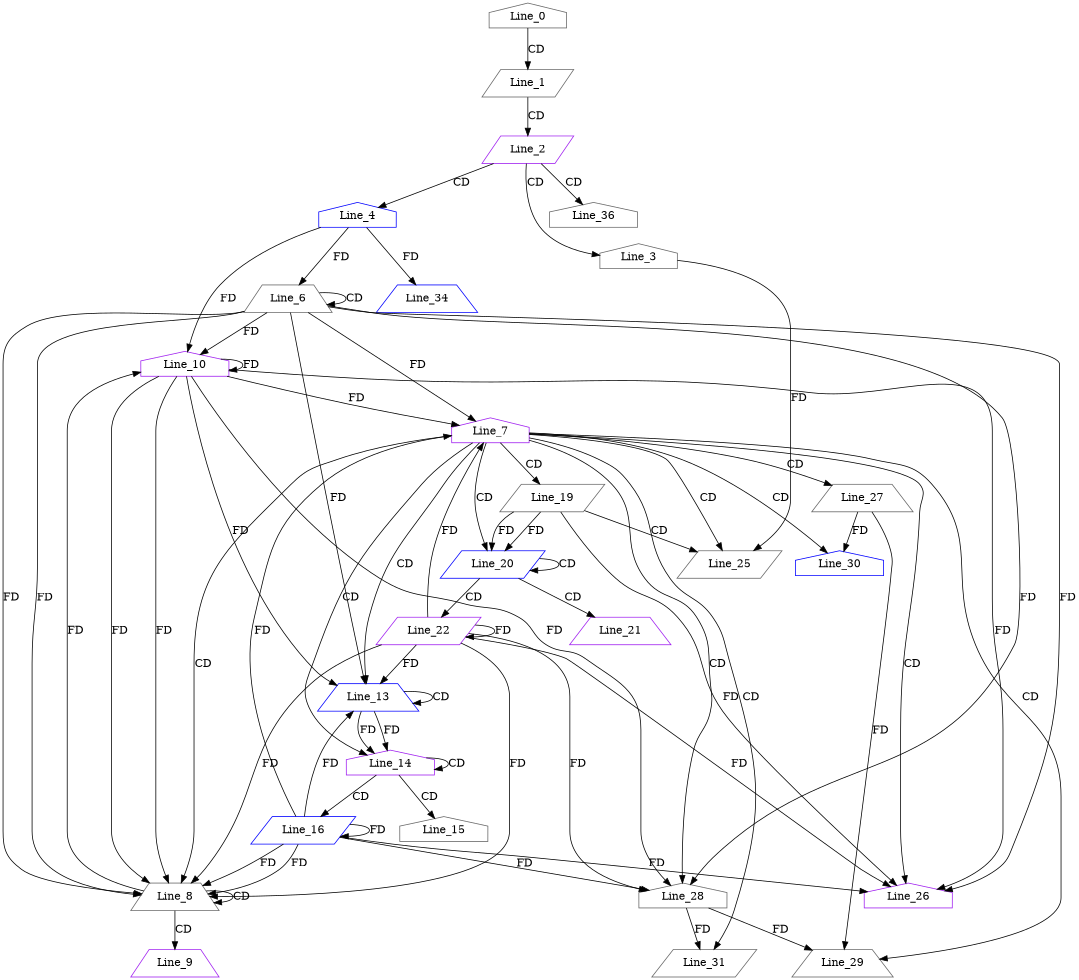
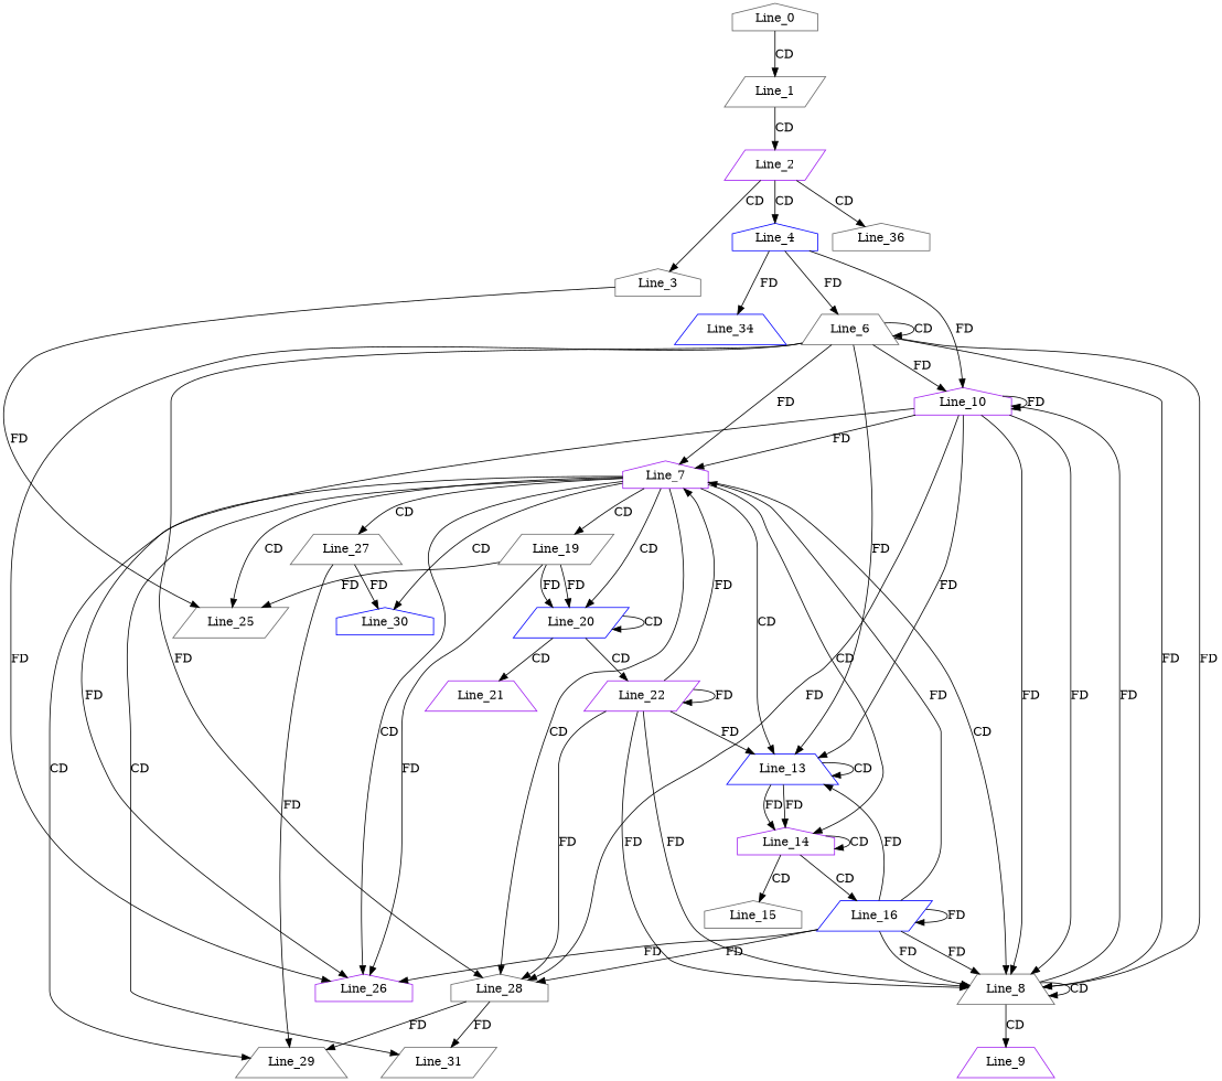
  digraph {
    node [color=gray40 shape=house]
    Line_1 [shape=parallelogram]
    Line_0
    Line_2 [color=purple shape=parallelogram]
    Line_3
    Line_4 [color=blue]
    Line_36
    Line_25 [shape=parallelogram]
    Line_6 [shape=trapezium]
    Line_10 [color=purple]
    Line_34 [color=blue shape=trapezium]
    Line_7 [color=purple]
    Line_8 [shape=trapezium]
    Line_13 [color=blue shape=trapezium]
    Line_26 [color=purple]
    Line_28
    Line_14 [color=purple]
    Line_19 [shape=parallelogram]
    Line_20 [color=blue shape=parallelogram]
    Line_27 [shape=trapezium]
    Line_29 [shape=trapezium]
    Line_30 [color=blue]
    Line_31 [shape=parallelogram]
    Line_9 [color=purple shape=trapezium]
    Line_15
    Line_16 [color=blue shape=parallelogram]
    Line_21 [color=purple shape=trapezium]
    Line_22 [color=purple shape=parallelogram]
    Line_1 -> Line_2 [label=CD]
    Line_0 -> Line_1 [label=CD]
    Line_2 -> Line_3 [label=CD]
    Line_2 -> Line_4 [label=CD]
    Line_2 -> Line_36 [label=CD]
    Line_3 -> Line_25 [label=FD]
    Line_4 -> Line_6 [label=FD]
    Line_4 -> Line_10 [label=FD]
    Line_4 -> Line_34 [label=FD]
    Line_6 -> Line_6 [label=CD]
    Line_6 -> Line_10 [label=FD]
    Line_6 -> Line_7 [label=FD]
    Line_6 -> Line_8 [label=FD]
    Line_6 -> Line_8 [label=FD]
    Line_6 -> Line_13 [label=FD]
    Line_6 -> Line_26 [label=FD]
    Line_6 -> Line_28 [label=FD]
    Line_10 -> Line_10 [label=FD]
    Line_10 -> Line_7 [label=FD]
    Line_10 -> Line_8 [label=FD]
    Line_10 -> Line_8 [label=FD]
    Line_10 -> Line_13 [label=FD]
    Line_10 -> Line_26 [label=FD]
    Line_10 -> Line_28 [label=FD]
    Line_7 -> Line_25 [label=CD]
    Line_7 -> Line_8 [label=CD]
    Line_7 -> Line_13 [label=CD]
    Line_7 -> Line_26 [label=CD]
    Line_7 -> Line_28 [label=CD]
    Line_7 -> Line_14 [label=CD]
    Line_7 -> Line_19 [label=CD]
    Line_7 -> Line_20 [label=CD]
    Line_7 -> Line_27 [label=CD]
    Line_7 -> Line_29 [label=CD]
    Line_7 -> Line_30 [label=CD]
    Line_7 -> Line_31 [label=CD]
    Line_8 -> Line_10 [label=FD]
    Line_8 -> Line_8 [label=CD]
    Line_8 -> Line_9 [label=CD]
    Line_13 -> Line_13 [label=CD]
    Line_13 -> Line_14 [label=FD]
    Line_13 -> Line_14 [label=FD]
    Line_28 -> Line_29 [label=FD]
    Line_28 -> Line_31 [label=FD]
    Line_14 -> Line_14 [label=CD]
    Line_14 -> Line_15 [label=CD]
    Line_14 -> Line_16 [label=CD]
-   Line_19 -> Line_25 [label=CD]
+   Line_19 -> Line_25 [label=FD]
    Line_19 -> Line_26 [label=FD]
    Line_19 -> Line_20 [label=FD]
    Line_19 -> Line_20 [label=FD]
    Line_20 -> Line_20 [label=CD]
    Line_20 -> Line_21 [label=CD]
    Line_20 -> Line_22 [label=CD]
    Line_27 -> Line_29 [label=FD]
    Line_27 -> Line_30 [label=FD]
    Line_16 -> Line_7 [label=FD]
    Line_16 -> Line_8 [label=FD]
    Line_16 -> Line_8 [label=FD]
    Line_16 -> Line_13 [label=FD]
    Line_16 -> Line_26 [label=FD]
    Line_16 -> Line_28 [label=FD]
    Line_16 -> Line_16 [label=FD]
    Line_22 -> Line_7 [label=FD]
    Line_22 -> Line_8 [label=FD]
    Line_22 -> Line_8 [label=FD]
    Line_22 -> Line_13 [label=FD]
-   Line_22 -> Line_26 [label=FD]
    Line_22 -> Line_28 [label=FD]
    Line_22 -> Line_22 [label=FD]
  }
